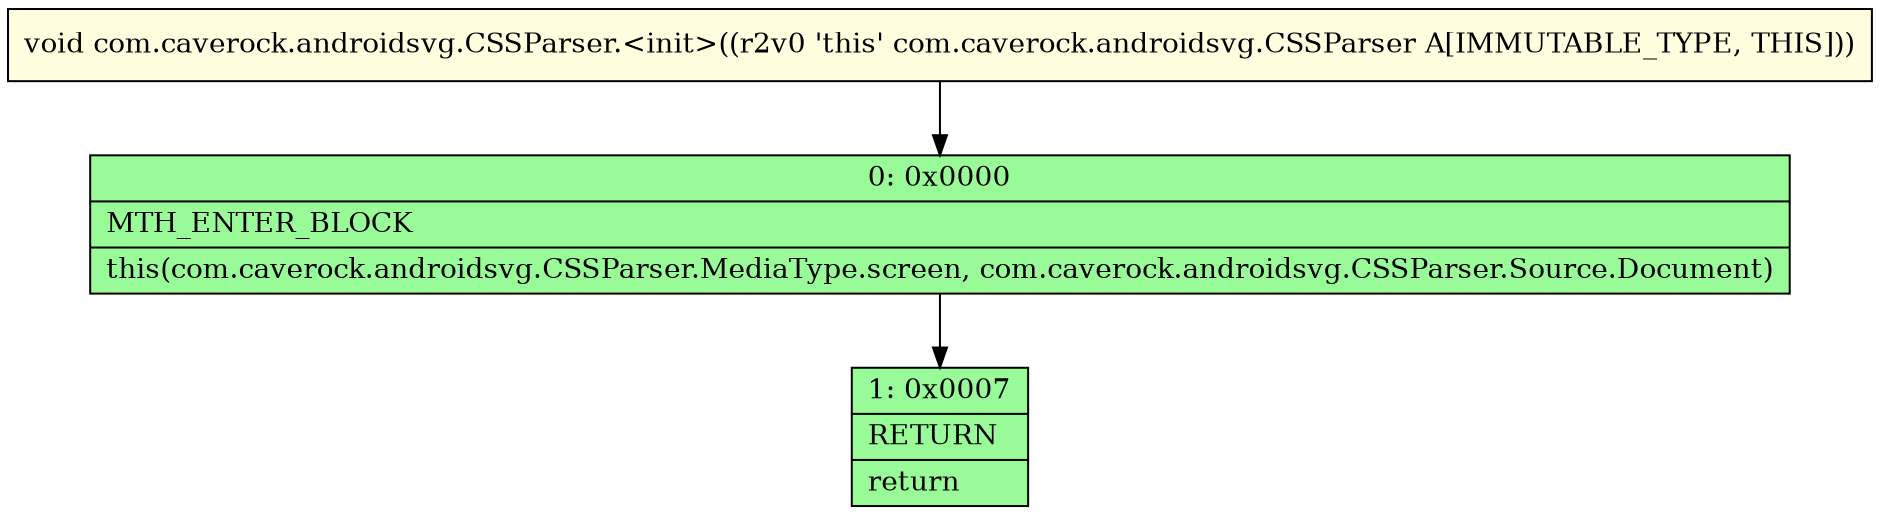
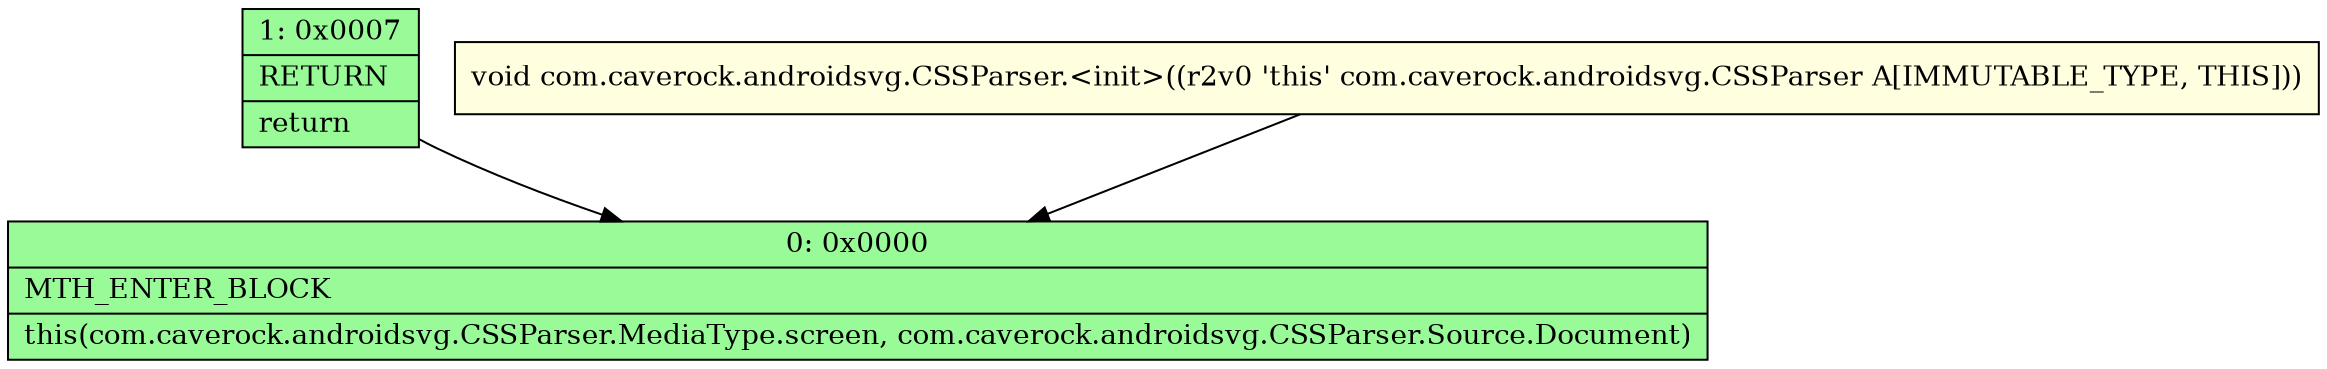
  digraph {
    node [shape=record style=filled fillcolor=palegreen]
    n1 [label="{0\:\ 0x0000|MTH_ENTER_BLOCK\l|this(com.caverock.androidsvg.CSSParser.MediaType.screen, com.caverock.androidsvg.CSSParser.Source.Document)\l}"]
    n2 [label="{1\:\ 0x0007|RETURN\l|return\l}"]
    n3 [label="{void com.caverock.androidsvg.CSSParser.\<init\>((r2v0 'this' com.caverock.androidsvg.CSSParser A[IMMUTABLE_TYPE, THIS])) }" fillcolor=lightyellow]
-   n1 -> n2
+   n2 -> n1
    n3 -> n1
  }
